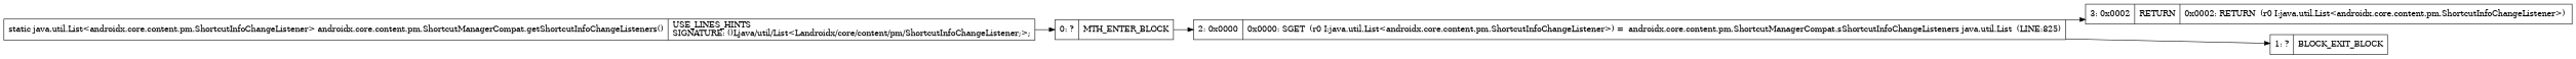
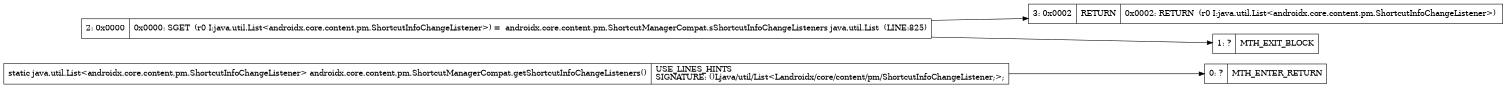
  digraph {
    rankdir=LR
    node [shape=record]
-   n1 [label="{0\:\ ?|MTH_ENTER_BLOCK\l}"]
+   n1 [label="{0\:\ ?|MTH_ENTER_RETURN\l}"]
    n2 [label="{2\:\ 0x0000|0x0000: SGET  (r0 I:java.util.List\<androidx.core.content.pm.ShortcutInfoChangeListener\>) =  androidx.core.content.pm.ShortcutManagerCompat.sShortcutInfoChangeListeners java.util.List  (LINE:825)\l}"]
    n3 [label="{3\:\ 0x0002|RETURN\l|0x0002: RETURN  (r0 I:java.util.List\<androidx.core.content.pm.ShortcutInfoChangeListener\>) \l}"]
-   n4 [label="{1\:\ ?|BLOCK_EXIT_BLOCK\l}"]
+   n4 [label="{1\:\ ?|MTH_EXIT_BLOCK\l}"]
    n5 [label="{static java.util.List\<androidx.core.content.pm.ShortcutInfoChangeListener\> androidx.core.content.pm.ShortcutManagerCompat.getShortcutInfoChangeListeners()  | USE_LINES_HINTS\lSIGNATURE: ()Ljava\/util\/List\<Landroidx\/core\/content\/pm\/ShortcutInfoChangeListener;\>;\l}"]
-   n1 -> n2
    n2 -> n3
    n2 -> n4
    n5 -> n1
  }
